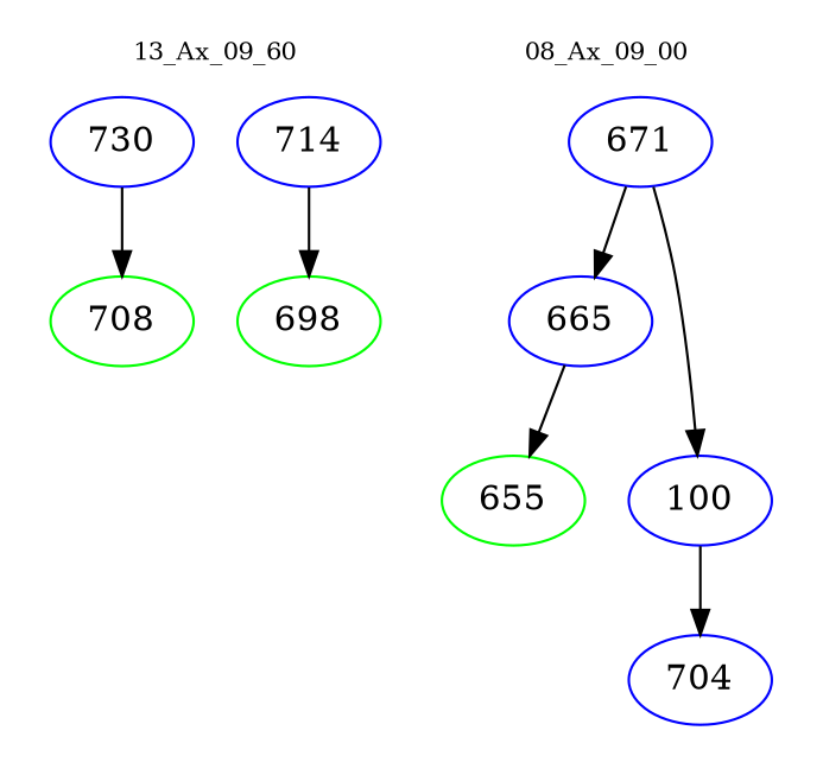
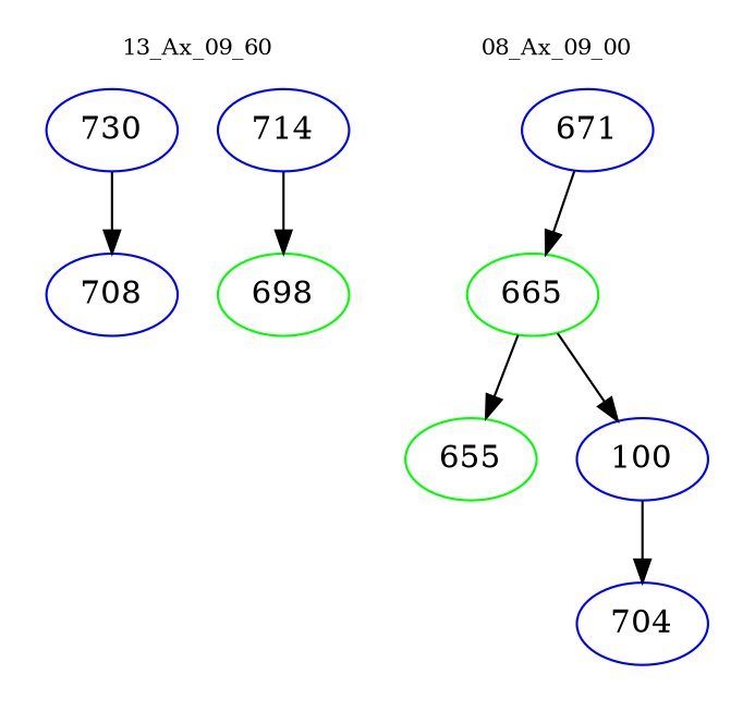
  digraph {
    node [color=blue]
    edge [color=black]
    n1 [label=714]
    n2 [label=730]
    n3 [color=green label=698]
-   n4 [color=green label=708]
+   n4 [label=708]
    n5 [label=671]
-   n6 [label=665]
+   n6 [color=green label=665]
    n7 [label=100]
    n8 [color=green label=655]
    n9 [label=704]
    subgraph cluster_1 {
      color=white
      fontsize=10
      label="13_Ax_09_60"
      n1
      n2
      n3
      n4
    }
    subgraph cluster_2 {
      color=white
      fontsize=10
      label="08_Ax_09_00"
      n5
      n6
      n7
      n8
      n9
    }
    n1 -> n3
    n2 -> n4
    n5 -> n6
-   n5 -> n7
+   n6 -> n7
    n6 -> n8
    n7 -> n9
  }
